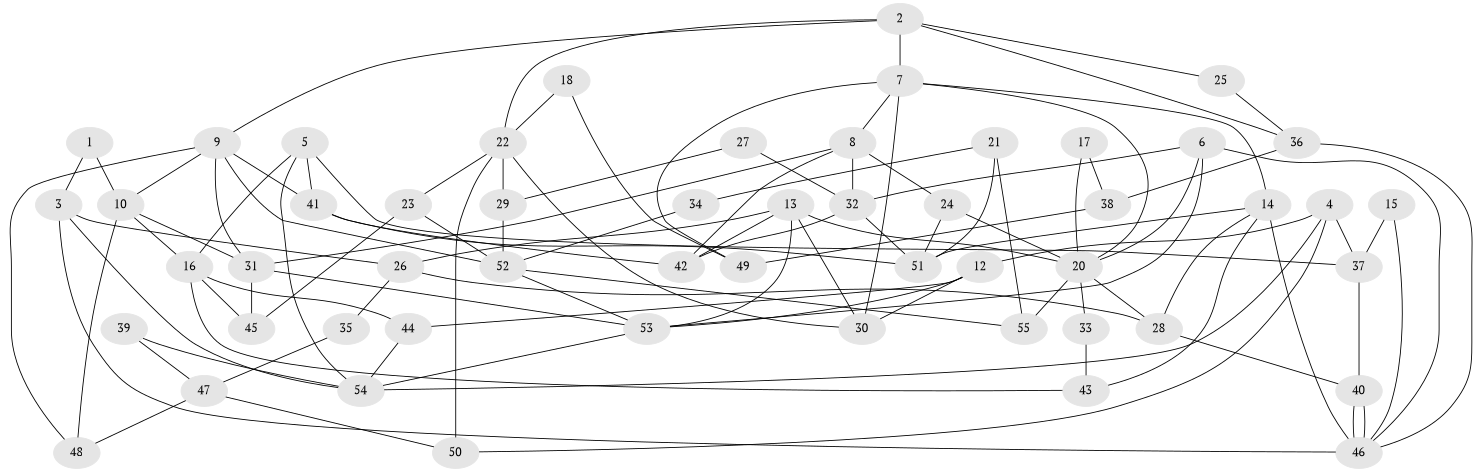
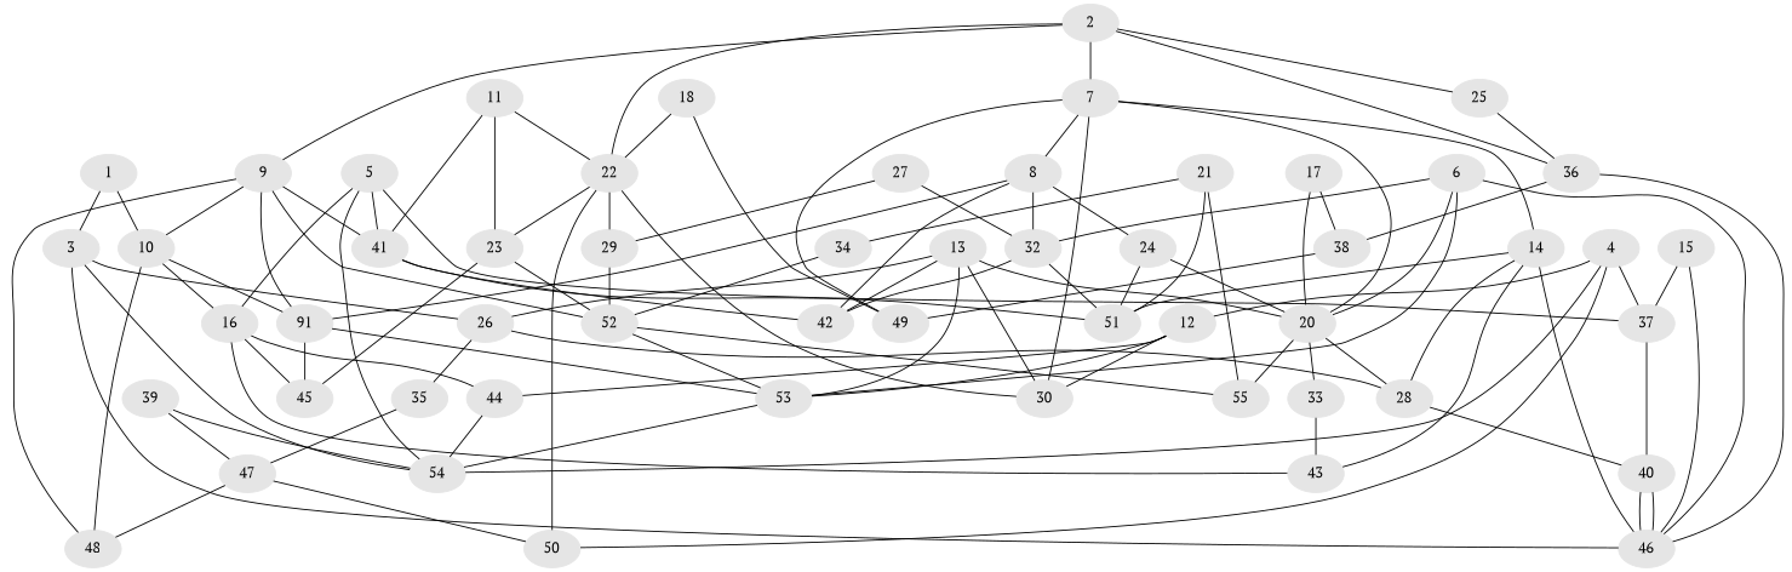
  graph {
    fontname="PT Serif"
    node [color=gray90 fontname="PT Serif" style=filled]
    edge [fontname="PT Serif"]
    1
    3
    10
    26
    46
    54
    16
-   31
+   31 [label=91]
    48
    2
    7
    9
    22
    25
    36
    20
    8
    14
    30
    49
    41
    52
    50
    23
    29
    38
    28
    35
    4
    12
    37
    53
    44
    40
    5
    43
    45
    42
    51
    6
    32
    33
    55
    24
+   11
    13
    15
    17
    18
    39
    47
    21
    34
    27
    1 -- 3
    1 -- 10
    3 -- 26
    3 -- 46
    3 -- 54
    10 -- 16
    10 -- 31
    10 -- 48
    26 -- 28
    26 -- 35
    16 -- 44
    16 -- 43
    16 -- 45
    31 -- 53
    31 -- 45
    2 -- 7
    2 -- 9
    2 -- 22
    2 -- 25
    2 -- 36
    7 -- 20
    7 -- 8
    7 -- 14
    7 -- 30
    7 -- 49
    9 -- 10
    9 -- 31
    9 -- 48
    9 -- 41
    9 -- 52
    22 -- 30
    22 -- 50
    22 -- 23
    22 -- 29
    25 -- 36
    36 -- 46
    36 -- 38
    20 -- 28
    20 -- 33
    20 -- 55
    8 -- 31
    8 -- 42
    8 -- 32
    8 -- 24
    14 -- 46
    14 -- 28
    14 -- 43
    14 -- 51
    41 -- 42
    41 -- 51
    52 -- 53
    52 -- 55
    23 -- 52
    23 -- 45
    29 -- 52
    38 -- 49
    28 -- 40
    35 -- 47
    4 -- 54
    4 -- 50
    4 -- 12
    4 -- 37
    12 -- 30
    12 -- 53
    12 -- 44
    37 -- 40
    53 -- 54
    44 -- 54
    40 -- 46
    40 -- 46
    5 -- 54
    5 -- 16
    5 -- 41
    5 -- 37
    6 -- 46
    6 -- 20
    6 -- 53
    6 -- 32
    32 -- 42
    32 -- 51
    33 -- 43
    24 -- 20
    24 -- 51
+   11 -- 22
+   11 -- 41
+   11 -- 23
    13 -- 26
    13 -- 20
    13 -- 30
    13 -- 53
    13 -- 42
    15 -- 46
    15 -- 37
    17 -- 20
    17 -- 38
    18 -- 22
    18 -- 49
    39 -- 54
    39 -- 47
    47 -- 48
    47 -- 50
    21 -- 51
    21 -- 55
    21 -- 34
    34 -- 52
    27 -- 29
    27 -- 32
  }
